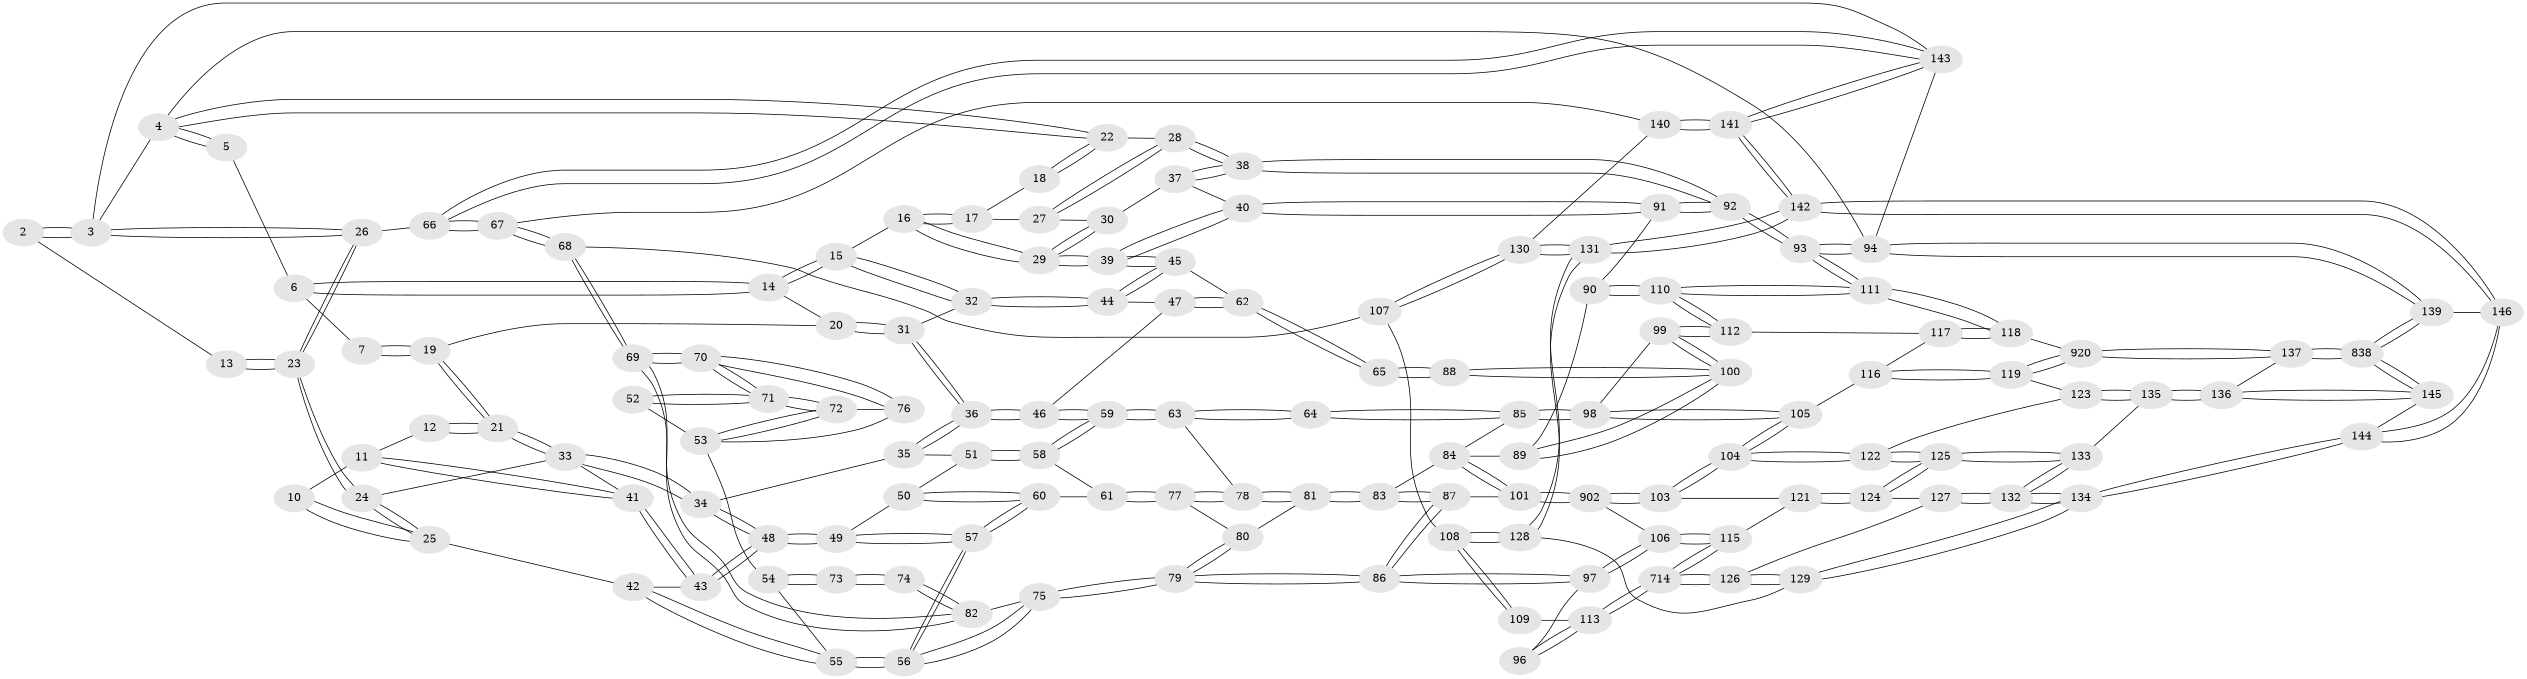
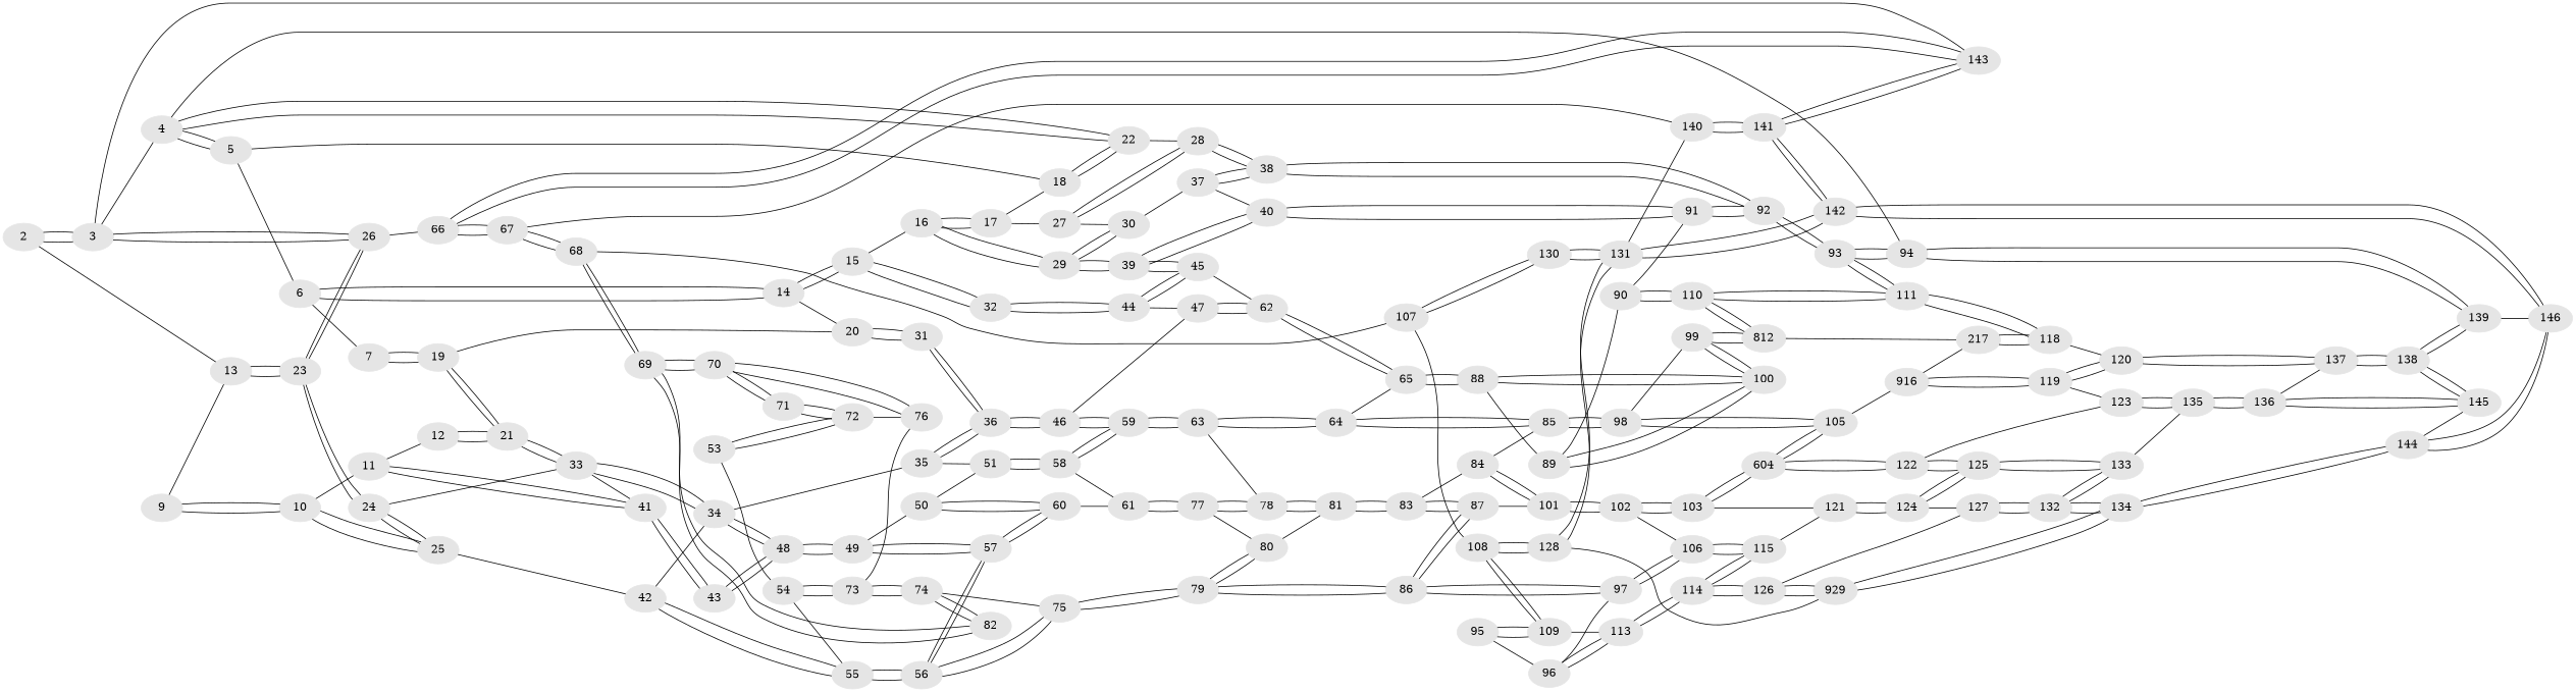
  graph {
    rankdir=LR
    node [color=gray90 style=filled]
    2
    3
    13
+   9
    10
    4
    26
    143
    23
    5
    22
    94
    66
    6
    18
    28
    139
    7
    14
    19
    15
    20
    21
    12
    11
    25
    41
    42
    43
    33
    24
    16
    32
    31
    17
    29
    44
    27
    30
    39
    36
    34
    38
-   52
    53
    71
    55
    67
    37
    92
    40
    45
    46
    47
    35
    48
    51
    49
    58
    59
    91
    93
    62
    56
    65
    63
    50
    57
    60
    61
    54
    72
    73
    76
    74
    75
    79
    77
    64
    78
    80
    88
    85
    81
    98
    89
    100
    68
    140
    69
    107
    141
    70
    82
    108
    130
    86
    83
    87
    97
    84
+   95
    96
    109
    101
-   102 [label=902]
+   102
    99
    105
    106
    90
    110
    111
-   112
+   112 [label=812]
    118
    146
    113
-   114 [label=714]
+   114
    115
-   116
-   117
+   116 [label=916]
+   117 [label=217]
    103
-   104
+   104 [label=604]
    121
    122
    124
    123
    125
    119
    128
    131
-   129
-   120 [label=920]
+   129 [label=929]
+   120
    126
    127
    137
    135
-   138 [label=838]
+   138
    133
    136
    132
    134
    142
    144
    145
    2 -- 3
    2 -- 3
    2 -- 13
    3 -- 4
    3 -- 26
    3 -- 26
    3 -- 143
    13 -- 23
    13 -- 23
+   9 -- 13
+   9 -- 10
+   9 -- 10
    10 -- 11
    10 -- 25
    10 -- 25
    4 -- 5
    4 -- 5
    4 -- 22
    4 -- 22
    4 -- 94
    26 -- 66
    23 -- 26
    23 -- 26
    23 -- 24
    23 -- 24
    5 -- 6
+   5 -- 18
    22 -- 28
-   94 -- 143
    94 -- 139
    94 -- 139
    66 -- 143
    66 -- 143
    66 -- 67
    66 -- 67
    6 -- 7
    6 -- 14
    6 -- 14
    18 -- 22
    18 -- 22
    28 -- 38
    28 -- 38
    139 -- 146
    7 -- 19
    7 -- 19
    14 -- 15
    14 -- 15
    14 -- 20
    19 -- 20
    19 -- 21
    19 -- 21
    15 -- 16
    15 -- 32
    15 -- 32
    20 -- 31
    20 -- 31
    21 -- 33
    21 -- 33
    12 -- 21
    12 -- 21
    11 -- 12
    11 -- 41
    11 -- 41
    25 -- 42
    41 -- 43
    41 -- 43
-   42 -- 43
+   42 -- 34
    42 -- 55
    42 -- 55
    43 -- 48
    43 -- 48
    33 -- 41
    33 -- 34
    33 -- 34
    24 -- 25
    24 -- 25
    24 -- 33
    16 -- 17
    16 -- 17
    16 -- 29
    16 -- 29
    32 -- 44
    32 -- 44
-   31 -- 32
    31 -- 36
    31 -- 36
    17 -- 18
    17 -- 27
    29 -- 30
    29 -- 30
    29 -- 39
    29 -- 39
    44 -- 45
    44 -- 45
    44 -- 47
    27 -- 28
    27 -- 28
    27 -- 30
    30 -- 37
    39 -- 40
    39 -- 40
    39 -- 45
    39 -- 45
    36 -- 46
    36 -- 46
    34 -- 35
    34 -- 48
    34 -- 48
    38 -- 92
    38 -- 92
-   52 -- 53
-   52 -- 71
-   52 -- 71
    53 -- 54
    53 -- 72
    53 -- 72
    71 -- 72
    71 -- 72
    55 -- 56
    55 -- 56
    67 -- 68
    67 -- 68
    67 -- 140
    37 -- 38
    37 -- 38
    37 -- 40
    92 -- 93
    92 -- 93
    40 -- 91
    40 -- 91
    45 -- 62
    46 -- 47
    46 -- 59
    46 -- 59
    47 -- 62
    47 -- 62
    35 -- 36
    35 -- 36
    35 -- 51
    48 -- 49
    48 -- 49
    51 -- 58
    51 -- 58
    49 -- 50
    49 -- 57
    49 -- 57
    58 -- 59
    58 -- 59
    58 -- 61
    59 -- 63
    59 -- 63
    91 -- 92
    91 -- 92
    93 -- 94
    93 -- 94
    93 -- 111
    93 -- 111
    62 -- 65
    62 -- 65
    56 -- 57
    56 -- 57
    56 -- 75
    56 -- 75
    65 -- 88
    65 -- 88
    63 -- 64
    63 -- 64
    63 -- 78
    50 -- 51
    50 -- 60
    50 -- 60
    57 -- 60
    57 -- 60
    60 -- 61
    61 -- 77
    61 -- 77
    54 -- 55
    54 -- 73
    54 -- 73
    72 -- 76
-   53 -- 76
+   73 -- 76
    73 -- 74
    73 -- 74
-   82 -- 75
+   74 -- 75
    74 -- 82
    74 -- 82
    75 -- 79
    75 -- 79
    79 -- 80
    79 -- 80
    79 -- 86
    79 -- 86
    77 -- 78
    77 -- 78
    77 -- 80
+   64 -- 65
    64 -- 85
    64 -- 85
    78 -- 81
    78 -- 81
    80 -- 81
-   84 -- 89
+   88 -- 89
    88 -- 100
    88 -- 100
    85 -- 98
    85 -- 98
    81 -- 83
    81 -- 83
    98 -- 99
    98 -- 105
    98 -- 105
    89 -- 100
    89 -- 100
    89 -- 90
    68 -- 69
    68 -- 69
    68 -- 107
    140 -- 141
    140 -- 141
    69 -- 70
    69 -- 70
    69 -- 82
    69 -- 82
    107 -- 108
    107 -- 130
    107 -- 130
    141 -- 143
    141 -- 143
    141 -- 142
    141 -- 142
    70 -- 71
    70 -- 71
    70 -- 76
    70 -- 76
    108 -- 109
    108 -- 109
    108 -- 128
    108 -- 128
-   130 -- 140
+   131 -- 140
    130 -- 131
    130 -- 131
    86 -- 87
    86 -- 87
    86 -- 97
    86 -- 97
    83 -- 87
    83 -- 87
    83 -- 84
    87 -- 101
    97 -- 106
    97 -- 106
    84 -- 85
    84 -- 101
    84 -- 101
+   95 -- 96
+   95 -- 109
+   95 -- 109
    96 -- 97
    96 -- 113
    96 -- 113
    109 -- 113
    101 -- 102
    101 -- 102
    102 -- 106
    102 -- 103
    102 -- 103
    99 -- 100
    99 -- 100
    99 -- 112
    99 -- 112
    105 -- 116
    106 -- 115
    106 -- 115
    90 -- 91
    90 -- 110
    90 -- 110
    110 -- 111
    110 -- 111
    110 -- 112
    110 -- 112
    111 -- 118
    111 -- 118
    112 -- 117
    118 -- 120
    113 -- 114
    113 -- 114
    114 -- 115
    114 -- 115
    114 -- 126
    114 -- 126
    115 -- 121
    116 -- 117
    116 -- 119
    116 -- 119
    117 -- 118
    117 -- 118
    103 -- 104
    103 -- 104
    103 -- 121
    104 -- 105
    104 -- 105
    104 -- 122
    104 -- 122
    121 -- 124
    121 -- 124
    122 -- 123
    122 -- 125
    122 -- 125
    124 -- 125
    124 -- 125
    124 -- 127
    123 -- 135
    123 -- 135
    125 -- 133
    125 -- 133
    119 -- 123
    119 -- 120
    119 -- 120
    128 -- 131
    128 -- 131
    128 -- 129
    131 -- 142
    131 -- 142
    129 -- 134
    129 -- 134
    120 -- 137
    120 -- 137
    126 -- 129
    126 -- 129
    126 -- 127
    127 -- 132
    127 -- 132
    137 -- 138
    137 -- 138
    135 -- 136
    135 -- 136
    138 -- 139
    138 -- 139
    138 -- 145
    138 -- 145
    133 -- 135
    136 -- 137
    136 -- 145
    136 -- 145
    132 -- 133
    132 -- 133
    132 -- 134
    132 -- 134
    134 -- 144
    134 -- 144
    142 -- 146
    142 -- 146
    144 -- 146
    144 -- 146
    144 -- 145
  }
